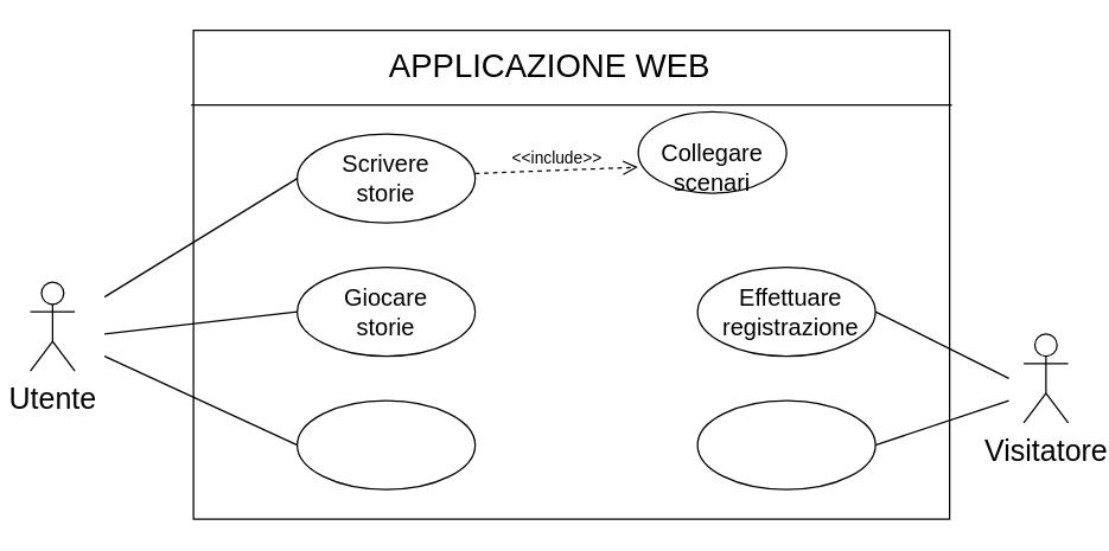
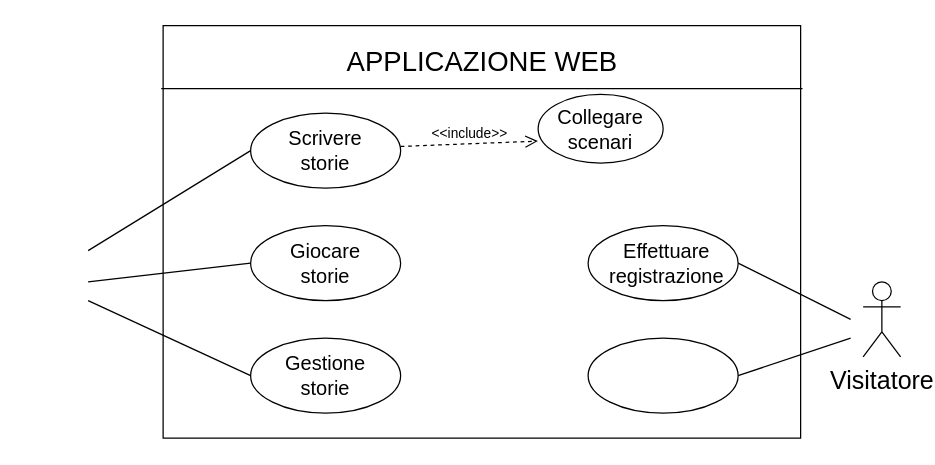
  <mxCell id="0" />
  <mxCell id="1" parent="0" />
- <mxCell id="2" value="&lt;font style=&quot;font-size: 20px;&quot;&gt;Utente&lt;/font&gt;" style="shape=umlActor;verticalLabelPosition=bottom;verticalAlign=top;html=1;outlineConnect=0;" vertex="1" parent="1"><mxGeometry x="20" y="190" width="30" height="60" as="geometry" /></mxCell>
  <mxCell id="3" value="" style="rounded=0;whiteSpace=wrap;html=1;fillColor=none;" vertex="1" parent="1"><mxGeometry x="130" y="20" width="510" height="330" as="geometry" /></mxCell>
  <mxCell id="4" value="" style="endArrow=none;html=1;rounded=0;entryX=1.003;entryY=0.153;entryDx=0;entryDy=0;entryPerimeter=0;exitX=-0.003;exitY=0.153;exitDx=0;exitDy=0;exitPerimeter=0;" edge="1" parent="1" source="3" target="3"><mxGeometry width="50" height="50" relative="1" as="geometry"><mxPoint x="930" y="133" as="sourcePoint" /><mxPoint x="1210" y="240" as="targetPoint" /><Array as="points" /></mxGeometry></mxCell>
- <mxCell id="5" value="&lt;font style=&quot;font-size: 22px;&quot;&gt;APPLICAZIONE WEB&lt;/font&gt;" style="text;html=1;align=center;verticalAlign=middle;whiteSpace=wrap;rounded=0;" vertex="1" parent="1"><mxGeometry x="253.75" y="25" width="232.5" height="40" as="geometry" /></mxCell>
+ <mxCell id="5" value="&lt;font style=&quot;font-size: 22px;&quot;&gt;APPLICAZIONE WEB&lt;/font&gt;" style="text;html=1;align=center;verticalAlign=middle;whiteSpace=wrap;rounded=0;" vertex="1" parent="1"><mxGeometry x="268.75" y="30" width="232.5" height="40" as="geometry" /></mxCell>
  <mxCell id="6" value="" style="ellipse;whiteSpace=wrap;html=1;fillColor=none;" vertex="1" parent="1"><mxGeometry x="200" y="180" width="120" height="60" as="geometry" /></mxCell>
  <mxCell id="7" value="" style="ellipse;whiteSpace=wrap;html=1;fillColor=none;" vertex="1" parent="1"><mxGeometry x="200" y="270" width="120" height="60" as="geometry" /></mxCell>
  <mxCell id="8" value="" style="ellipse;whiteSpace=wrap;html=1;fillColor=none;" vertex="1" parent="1"><mxGeometry x="200" y="90" width="120" height="60" as="geometry" /></mxCell>
  <mxCell id="9" value="&lt;font style=&quot;font-size: 20px;&quot;&gt;Visitatore&lt;/font&gt;" style="shape=umlActor;verticalLabelPosition=bottom;verticalAlign=top;html=1;outlineConnect=0;" vertex="1" parent="1"><mxGeometry x="690" y="225" width="30" height="60" as="geometry" /></mxCell>
  <mxCell id="10" value="&lt;font style=&quot;font-size: 16px;&quot;&gt;Scrivere storie&lt;/font&gt;" style="text;html=1;align=center;verticalAlign=middle;whiteSpace=wrap;rounded=0;" vertex="1" parent="1"><mxGeometry x="230" y="105" width="60" height="30" as="geometry" /></mxCell>
  <mxCell id="11" value="&lt;font style=&quot;font-size: 16px;&quot;&gt;Giocare storie&lt;/font&gt;" style="text;html=1;align=center;verticalAlign=middle;whiteSpace=wrap;rounded=0;" vertex="1" parent="1"><mxGeometry x="230" y="195" width="60" height="30" as="geometry" /></mxCell>
+ <mxCell id="12" value="&lt;font style=&quot;font-size: 16px;&quot;&gt;Gestione storie&lt;/font&gt;" style="text;html=1;align=center;verticalAlign=middle;whiteSpace=wrap;rounded=0;" vertex="1" parent="1"><mxGeometry x="230" y="285" width="60" height="30" as="geometry" /></mxCell>
  <mxCell id="13" value="" style="ellipse;whiteSpace=wrap;html=1;fillColor=none;" vertex="1" parent="1"><mxGeometry x="430" y="75" width="100" height="55" as="geometry" /></mxCell>
  <mxCell id="14" value="" style="ellipse;whiteSpace=wrap;html=1;fillColor=none;" vertex="1" parent="1"><mxGeometry x="470" y="180" width="120" height="60" as="geometry" /></mxCell>
  <mxCell id="15" value="" style="ellipse;whiteSpace=wrap;html=1;fillColor=none;" vertex="1" parent="1"><mxGeometry x="470" y="270" width="120" height="60" as="geometry" /></mxCell>
- <mxCell id="16" value="&lt;font style=&quot;font-size: 16px;&quot;&gt;Collegare scenari&lt;/font&gt;" style="text;html=1;align=center;verticalAlign=middle;whiteSpace=wrap;rounded=0;" vertex="1" parent="1"><mxGeometry x="450" y="97.5" width="60" height="30" as="geometry" /></mxCell>
+ <mxCell id="16" value="&lt;font style=&quot;font-size: 16px;&quot;&gt;Collegare scenari&lt;/font&gt;" style="text;html=1;align=center;verticalAlign=middle;whiteSpace=wrap;rounded=0;" vertex="1" parent="1"><mxGeometry x="450" y="87.5" width="60" height="30" as="geometry" /></mxCell>
  <mxCell id="17" value="&lt;font style=&quot;font-size: 16px;&quot;&gt;Effettuare registrazione&lt;/font&gt;" style="text;html=1;align=center;verticalAlign=middle;whiteSpace=wrap;rounded=0;" vertex="1" parent="1"><mxGeometry x="502.5" y="195" width="60" height="30" as="geometry" /></mxCell>
  <mxCell id="18" value="" style="endArrow=none;html=1;rounded=0;entryX=0;entryY=0.5;entryDx=0;entryDy=0;" edge="1" parent="1" target="8"><mxGeometry width="50" height="50" relative="1" as="geometry"><mxPoint x="70" y="200" as="sourcePoint" /><mxPoint x="120" y="150" as="targetPoint" /></mxGeometry></mxCell>
  <mxCell id="19" value="" style="endArrow=none;html=1;rounded=0;entryX=0;entryY=0.5;entryDx=0;entryDy=0;" edge="1" parent="1" target="6"><mxGeometry width="50" height="50" relative="1" as="geometry"><mxPoint x="70" y="225" as="sourcePoint" /><mxPoint x="200" y="145" as="targetPoint" /></mxGeometry></mxCell>
  <mxCell id="20" value="" style="endArrow=none;html=1;rounded=0;entryX=0;entryY=0.5;entryDx=0;entryDy=0;" edge="1" parent="1" target="7"><mxGeometry width="50" height="50" relative="1" as="geometry"><mxPoint x="70" y="240" as="sourcePoint" /><mxPoint x="200" y="160" as="targetPoint" /></mxGeometry></mxCell>
  <mxCell id="21" value="&amp;lt;&amp;lt;include&amp;gt;&amp;gt;" style="html=1;verticalAlign=bottom;endArrow=open;dashed=1;endSize=8;curved=0;rounded=0;exitX=0.373;exitY=0.455;exitDx=0;exitDy=0;exitPerimeter=0;entryX=-0.002;entryY=0.68;entryDx=0;entryDy=0;entryPerimeter=0;" edge="1" parent="1" target="13"><mxGeometry relative="1" as="geometry"><mxPoint x="320" y="116.65" as="sourcePoint" /><mxPoint x="430" y="103" as="targetPoint" /></mxGeometry></mxCell>
  <mxCell id="22" value="" style="endArrow=none;html=1;rounded=0;entryX=0;entryY=0.5;entryDx=0;entryDy=0;exitX=1;exitY=0.5;exitDx=0;exitDy=0;" edge="1" parent="1" source="14"><mxGeometry width="50" height="50" relative="1" as="geometry"><mxPoint x="550" y="270" as="sourcePoint" /><mxPoint x="680" y="255" as="targetPoint" /></mxGeometry></mxCell>
  <mxCell id="23" value="" style="endArrow=none;html=1;rounded=0;entryX=0;entryY=0.5;entryDx=0;entryDy=0;exitX=1;exitY=0.5;exitDx=0;exitDy=0;" edge="1" parent="1" source="15"><mxGeometry width="50" height="50" relative="1" as="geometry"><mxPoint x="550" y="285" as="sourcePoint" /><mxPoint x="680" y="270" as="targetPoint" /></mxGeometry></mxCell>
